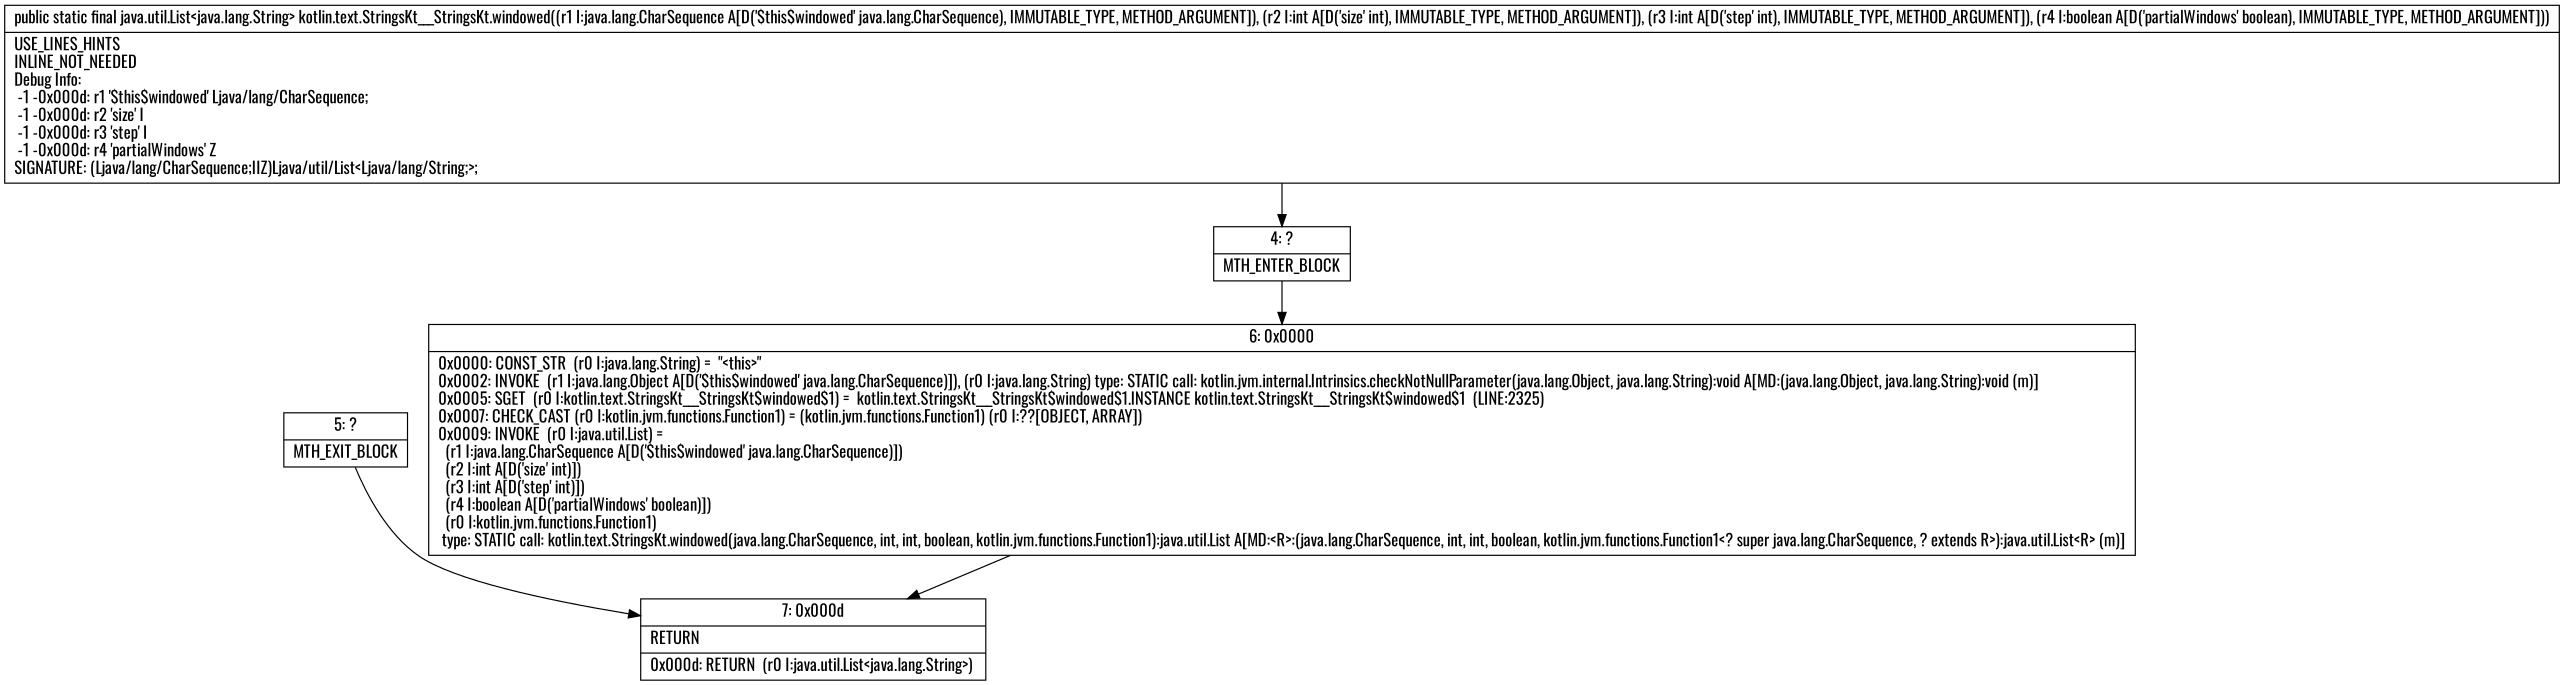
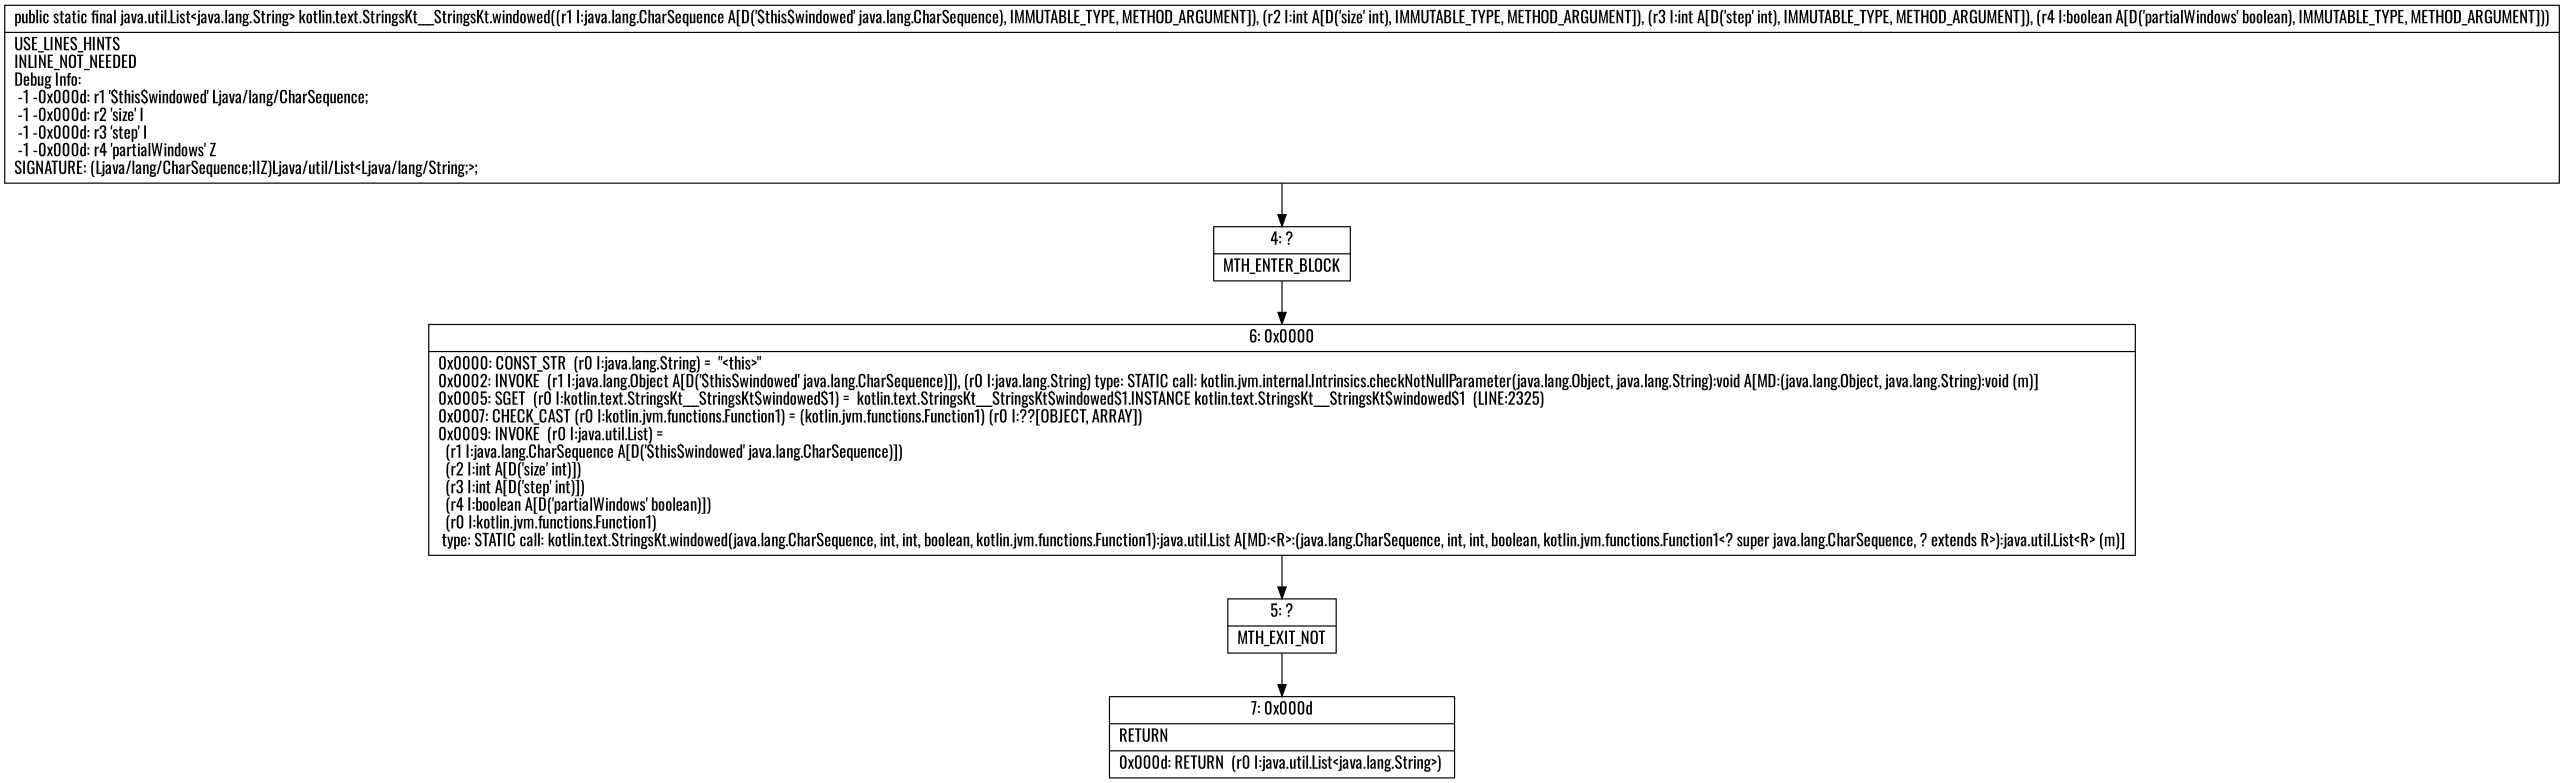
  digraph {
    fontname=Oswald
    node [fontname=Oswald shape=record]
    edge [fontname=Oswald]
    n1 [label="{4\:\ ?|MTH_ENTER_BLOCK\l}"]
    n2 [label="{6\:\ 0x0000|0x0000: CONST_STR  (r0 I:java.lang.String) =  \"\<this\>\" \l0x0002: INVOKE  (r1 I:java.lang.Object A[D('$this$windowed' java.lang.CharSequence)]), (r0 I:java.lang.String) type: STATIC call: kotlin.jvm.internal.Intrinsics.checkNotNullParameter(java.lang.Object, java.lang.String):void A[MD:(java.lang.Object, java.lang.String):void (m)]\l0x0005: SGET  (r0 I:kotlin.text.StringsKt___StringsKt$windowed$1) =  kotlin.text.StringsKt___StringsKt$windowed$1.INSTANCE kotlin.text.StringsKt___StringsKt$windowed$1  (LINE:2325)\l0x0007: CHECK_CAST (r0 I:kotlin.jvm.functions.Function1) = (kotlin.jvm.functions.Function1) (r0 I:??[OBJECT, ARRAY]) \l0x0009: INVOKE  (r0 I:java.util.List) = \l  (r1 I:java.lang.CharSequence A[D('$this$windowed' java.lang.CharSequence)])\l  (r2 I:int A[D('size' int)])\l  (r3 I:int A[D('step' int)])\l  (r4 I:boolean A[D('partialWindows' boolean)])\l  (r0 I:kotlin.jvm.functions.Function1)\l type: STATIC call: kotlin.text.StringsKt.windowed(java.lang.CharSequence, int, int, boolean, kotlin.jvm.functions.Function1):java.util.List A[MD:\<R\>:(java.lang.CharSequence, int, int, boolean, kotlin.jvm.functions.Function1\<? super java.lang.CharSequence, ? extends R\>):java.util.List\<R\> (m)]\l}"]
    n3 [label="{7\:\ 0x000d|RETURN\l|0x000d: RETURN  (r0 I:java.util.List\<java.lang.String\>) \l}"]
-   n4 [label="{5\:\ ?|MTH_EXIT_BLOCK\l}"]
+   n4 [label="{5\:\ ?|MTH_EXIT_NOT\l}"]
    n5 [label="{public static final java.util.List\<java.lang.String\> kotlin.text.StringsKt___StringsKt.windowed((r1 I:java.lang.CharSequence A[D('$this$windowed' java.lang.CharSequence), IMMUTABLE_TYPE, METHOD_ARGUMENT]), (r2 I:int A[D('size' int), IMMUTABLE_TYPE, METHOD_ARGUMENT]), (r3 I:int A[D('step' int), IMMUTABLE_TYPE, METHOD_ARGUMENT]), (r4 I:boolean A[D('partialWindows' boolean), IMMUTABLE_TYPE, METHOD_ARGUMENT]))  | USE_LINES_HINTS\lINLINE_NOT_NEEDED\lDebug Info:\l  \-1 \-0x000d: r1 '$this$windowed' Ljava\/lang\/CharSequence;\l  \-1 \-0x000d: r2 'size' I\l  \-1 \-0x000d: r3 'step' I\l  \-1 \-0x000d: r4 'partialWindows' Z\lSIGNATURE: (Ljava\/lang\/CharSequence;IIZ)Ljava\/util\/List\<Ljava\/lang\/String;\>;\l}"]
    n1 -> n2
-   n2 -> n3
+   n2 -> n4
    n4 -> n3
    n5 -> n1
  }
